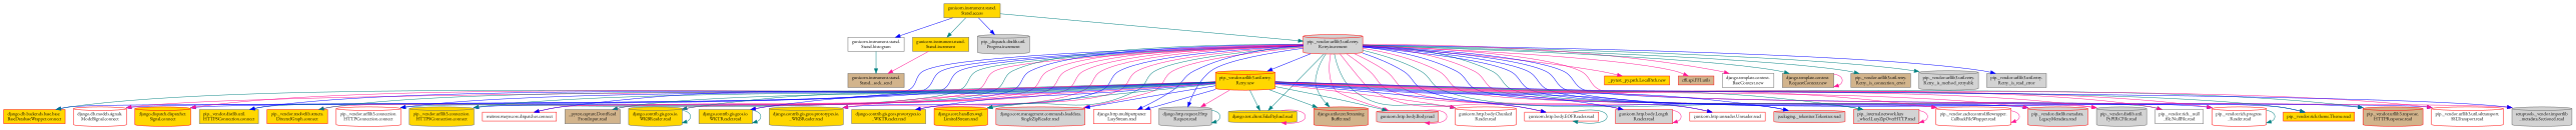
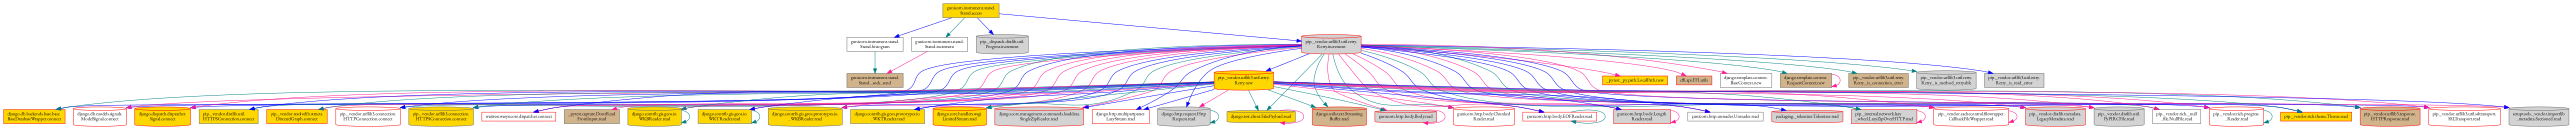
  digraph {
    fontname="EB Garamond"
    rankdir=TB
    node [color=red fillcolor=gold fontname="EB Garamond" fontsize=10 shape=cylinder style=filled]
    edge [color=deeppink fontname="EB Garamond" fontsize=10 labelfontname=Helvetica labelfontsize=10 style=solid]
    n1 [color=gray40 fontcolor=black height=0.2 label="gunicorn.instrument.statsd.\lStatsd.access" shape=box width=0.4]
    n2 [color=grey40 fillcolor=white height=0.2 label="gunicorn.instrument.statsd.\lStatsd.histogram" shape=box width=0.4]
-   n3 [color=grey40 height=0.2 label="gunicorn.instrument.statsd.\lStatsd.increment" shape=box width=0.4]
+   n3 [color=grey40 fillcolor=white height=0.2 label="gunicorn.instrument.statsd.\lStatsd.increment" shape=box width=0.4]
    n4 [color=grey40 fillcolor=lightgrey height=0.2 label="pip._dispatch.distlib.util.\lProgress.increment" width=0.4]
    n5 [fillcolor=lightgrey height=0.2 label="pip._vendor.urllib3.util.retry.\lRetry.increment" width=0.4]
    n6 [color=grey40 fillcolor=tan height=0.2 label="gunicorn.instrument.statsd.\lStatsd._sock_send" shape=box width=0.4]
    n7 [color=grey40 fillcolor=tan height=0.2 label="pip._vendor.urllib3.util.retry.\lRetry._is_connection_error" shape=box width=0.4]
    n8 [color=grey40 fillcolor=lightgrey height=0.2 label="pip._vendor.urllib3.util.retry.\lRetry._is_method_retryable" width=0.4]
    n9 [color=grey40 fillcolor=lightgrey height=0.2 label="pip._vendor.urllib3.util.retry.\lRetry._is_read_error" shape=box width=0.4]
    n10 [height=0.2 label="django.db.backends.base.base.\lBaseDatabaseWrapper.connect" shape=box width=0.4]
    n11 [fillcolor=white height=0.2 label="django.db.models.signals.\lModelSignal.connect" width=0.4]
    n12 [height=0.2 label="django.dispatch.dispatcher.\lSignal.connect" width=0.4]
    n13 [color=grey40 height=0.2 label="pip._vendor.distlib.util.\lHTTPSConnection.connect" shape=box width=0.4]
    n14 [height=0.2 label="pip._vendor.resolvelib.structs.\lDirectedGraph.connect" shape=box width=0.4]
    n15 [fillcolor=white height=0.2 label="pip._vendor.urllib3.connection.\lHTTPConnection.connect" width=0.4]
    n16 [color=grey40 height=0.2 label="pip._vendor.urllib3.connection.\lHTTPSConnection.connect" width=0.4]
    n17 [fillcolor=white height=0.2 label="waitress.wasyncore.dispatcher.connect" shape=box width=0.4]
    n18 [height=0.2 label="_pytest._py.path.LocalPath.new" shape=box width=0.4]
    n19 [fillcolor=tan height=0.2 label="cffi.api.FFI.utils" shape=box width=0.4]
    n20 [color=grey40 fillcolor=white height=0.2 label="django.template.context.\lBaseContext.new" shape=box width=0.4]
    n21 [color=grey40 fillcolor=tan height=0.2 label="django.template.context.\lRequestContext.new" shape=box width=0.4]
    n22 [height=0.2 label="pip._vendor.urllib3.util.retry.\lRetry.new" width=0.4]
    n23 [color=grey40 fillcolor=tan height=0.2 label="_pytest.capture.DontRead\lFromInput.read" shape=box width=0.4]
    n24 [color=grey40 height=0.2 label="django.contrib.gis.geos.io.\lWKBReader.read" width=0.4]
    n25 [color=grey40 height=0.2 label="django.contrib.gis.geos.io.\lWKTReader.read" shape=box width=0.4]
    n26 [color=grey40 height=0.2 label="django.contrib.gis.geos.prototypes.io.\l_WKBReader.read" width=0.4]
    n27 [color=grey40 height=0.2 label="django.contrib.gis.geos.prototypes.io.\l_WKTReader.read" shape=box width=0.4]
    n28 [height=0.2 label="django.core.handlers.wsgi.\lLimitedStream.read" width=0.4]
    n29 [fillcolor=lightgrey height=0.2 label="django.core.management.commands.loaddata.\lSingleZipReader.read" width=0.4]
    n30 [fillcolor=white height=0.2 label="django.http.multipartparser.\lLazyStream.read" shape=box width=0.4]
    n31 [color=grey40 fillcolor=lightgrey height=0.2 label="django.http.request.Http\lRequest.read" width=0.4]
    n32 [color=grey40 height=0.2 label="django.test.client.FakePayload.read" width=0.4]
    n33 [fillcolor=tan height=0.2 label="django.utils.text.Streaming\lBuffer.read" width=0.4]
    n34 [fillcolor=lightgrey height=0.2 label="gunicorn.http.body.Body.read" width=0.4]
    n35 [fillcolor=white height=0.2 label="gunicorn.http.body.Chunked\lReader.read" width=0.4]
    n36 [fillcolor=white height=0.2 label="gunicorn.http.body.EOFReader.read" shape=box width=0.4]
    n37 [fillcolor=lightgrey height=0.2 label="gunicorn.http.body.Length\lReader.read" shape=box width=0.4]
-   n38 [fillcolor=white height=0.2 label="gunicorn.http.unreader.Unreader.read" shape=box width=0.4]
+   n38 [color=grey40 fillcolor=white height=0.2 label="gunicorn.http.unreader.Unreader.read" shape=box width=0.4]
    n39 [fillcolor=lightgrey height=0.2 label="packaging._tokenizer.Tokenizer.read" width=0.4]
    n40 [fillcolor=lightgrey height=0.2 label="pip._internal.network.lazy\l_wheel.LazyZipOverHTTP.read" shape=box width=0.4]
    n41 [fillcolor=white height=0.2 label="pip._vendor.cachecontrol.filewrapper.\lCallbackFileWrapper.read" width=0.4]
    n42 [fillcolor=lightgrey height=0.2 label="pip._vendor.distlib.metadata.\lLegacyMetadata.read" width=0.4]
    n43 [color=grey40 fillcolor=lightgrey height=0.2 label="pip._vendor.distlib.util.\lPyPIRCFile.read" width=0.4]
    n44 [color=grey40 fillcolor=white height=0.2 label="pip._vendor.rich._null\l_file.NullFile.read" shape=box width=0.4]
    n45 [fillcolor=white height=0.2 label="pip._vendor.rich.progress.\l_Reader.read" width=0.4]
    n46 [height=0.2 label="pip._vendor.rich.theme.Theme.read" shape=box width=0.4]
    n47 [fillcolor=tan height=0.2 label="pip._vendor.urllib3.response.\lHTTPResponse.read" width=0.4]
    n48 [fillcolor=white height=0.2 label="pip._vendor.urllib3.util.ssltransport.\lSSLTransport.read" width=0.4]
    n49 [color=grey40 fillcolor=lightgrey height=0.2 label="setuptools._vendor.importlib\l_metadata.Sectioned.read" width=0.4]
    n1 -> n2 [color=blue]
    n1 -> n3 [color=teal]
    n1 -> n4 [color=blue]
-   n1 -> n5 [color=teal]
+   n1 -> n5 [color=blue]
    n2 -> n6 [color=teal]
    n3 -> n6
    n5 -> n7 [color=teal]
    n5 -> n8 [color=teal]
    n5 -> n9 [color=blue]
    n5 -> n10 [color=blue]
    n5 -> n11 [color=blue]
    n5 -> n12 [color=blue]
    n5 -> n13 [color=teal]
    n5 -> n14
    n5 -> n15 [color=teal]
    n5 -> n16 [color=blue]
    n5 -> n17
    n5 -> n18
    n5 -> n19
    n5 -> n20
    n5 -> n21 [color=teal]
    n5 -> n22 [color=blue]
    n5 -> n23
    n5 -> n24
    n5 -> n25
    n5 -> n26 [color=blue]
-   n5 -> n27
+   n5 -> n27 [color=blue]
    n5 -> n28 [color=teal]
    n5 -> n29
    n5 -> n30 [color=blue]
    n5 -> n31 [color=blue]
    n5 -> n32 [color=teal]
    n5 -> n33 [color=teal]
    n5 -> n34
    n5 -> n35 [color=teal]
    n5 -> n36
    n5 -> n37
    n5 -> n38
    n5 -> n39 [color=blue]
    n5 -> n40 [color=teal]
    n5 -> n41
    n5 -> n42 [color=blue]
    n5 -> n43
    n5 -> n44 [color=teal]
    n5 -> n45 [color=blue]
    n5 -> n46 [color=blue]
    n5 -> n47 [color=blue]
    n5 -> n48 [color=blue]
    n5 -> n49
    n21 -> n21
    n22 -> n10 [color=teal]
    n22 -> n11
    n22 -> n12
    n22 -> n13 [color=blue]
    n22 -> n14 [color=teal]
    n22 -> n15 [color=blue]
    n22 -> n16 [color=teal]
    n22 -> n17 [color=blue]
-   n22 -> n23 [color=teal]
    n22 -> n24 [color=teal]
    n22 -> n25 [color=blue]
    n22 -> n26
    n22 -> n27 [color=blue]
    n22 -> n28 [color=teal]
    n22 -> n29 [color=blue]
    n22 -> n30 [color=blue]
    n22 -> n31
    n22 -> n32 [color=teal]
    n22 -> n33 [color=teal]
    n22 -> n34 [color=teal]
    n22 -> n35
    n22 -> n36 [color=blue]
    n22 -> n37 [color=blue]
    n22 -> n38 [color=blue]
-   n22 -> n39 [color=blue]
    n22 -> n40 [color=teal]
    n22 -> n41
    n22 -> n42
    n22 -> n43
    n22 -> n44
    n22 -> n45
    n22 -> n46 [color=teal]
    n22 -> n47 [color=teal]
    n22 -> n48
    n22 -> n49 [color=blue]
    n24 -> n24 [color=teal]
    n25 -> n25 [color=teal]
    n31 -> n31 [color=teal]
    n32 -> n32
    n34 -> n34
    n36 -> n36 [color=teal]
    n37 -> n37
    n40 -> n40
    n41 -> n41
    n45 -> n45 [color=teal]
  }
